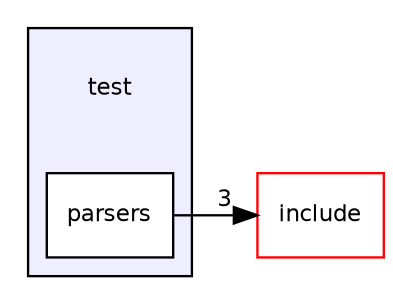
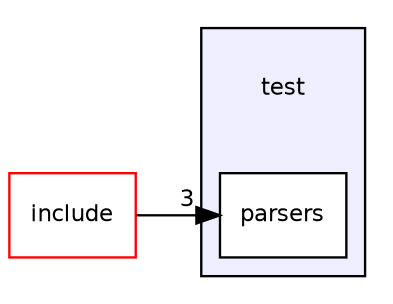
  digraph {
    compound=true
    rankdir=LR
    node [fontname=Helvetica fontsize=10 shape=box fillcolor=white style=filled]
    n1 [label=test shape=plaintext fillcolor="" style=""]
    n2 [color=black label=parsers]
    n3 [color=red label=include]
    subgraph cluster_1 {
      bgcolor="#eeeeff"
      pencolor=black
      n1
      n2
    }
-   n2 -> n3 [headlabel=3 labeldistance=1.5 labelfontname=Helvetica labelfontsize=10]
+   n3 -> n2 [headlabel=3 labeldistance=1.5 labelfontname=Helvetica labelfontsize=10]
  }
